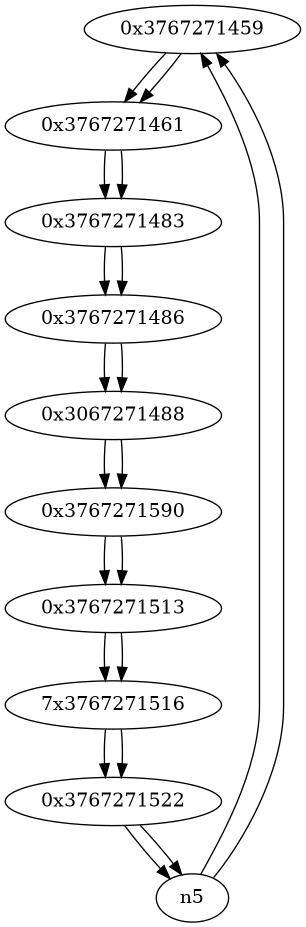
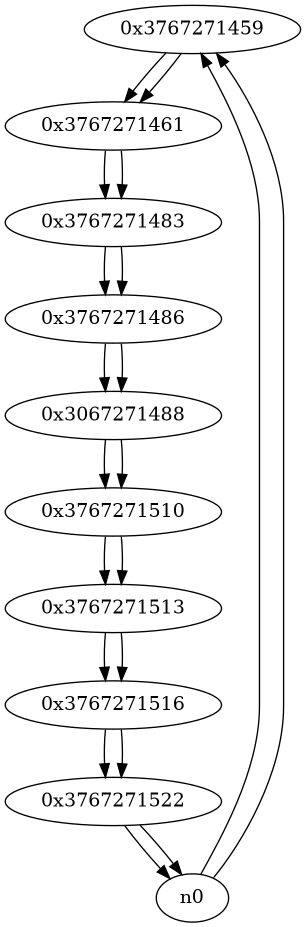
  digraph {
    n1 [label="0x3767271459"]
    n2 [label="0x3767271461"]
    n3 [label="0x3767271483"]
    n4 [label="0x3767271486"]
    n5 [label="0x3067271488"]
-   n6 [label="0x3767271590"]
+   n6 [label="0x3767271510"]
    n7 [label="0x3767271513"]
-   n8 [label="7x3767271516"]
+   n8 [label="0x3767271516"]
    n9 [label="0x3767271522"]
-   n0 [label=n5]
+   n0
    n1 -> n2
    n1 -> n2
    n2 -> n3
    n2 -> n3
    n3 -> n4
    n3 -> n4
    n4 -> n5
    n4 -> n5
    n5 -> n6
    n5 -> n6
    n6 -> n7
    n6 -> n7
    n7 -> n8
    n7 -> n8
    n8 -> n9
    n8 -> n9
    n9 -> n0
    n9 -> n0
    n0 -> n1
    n0 -> n1
  }
